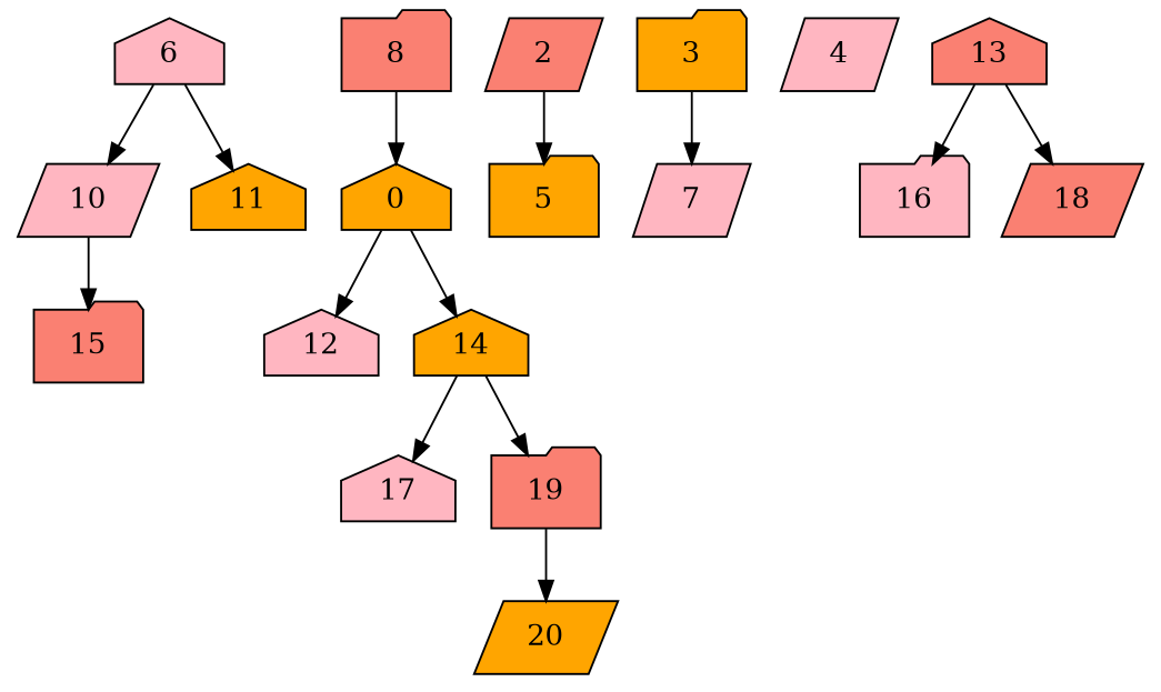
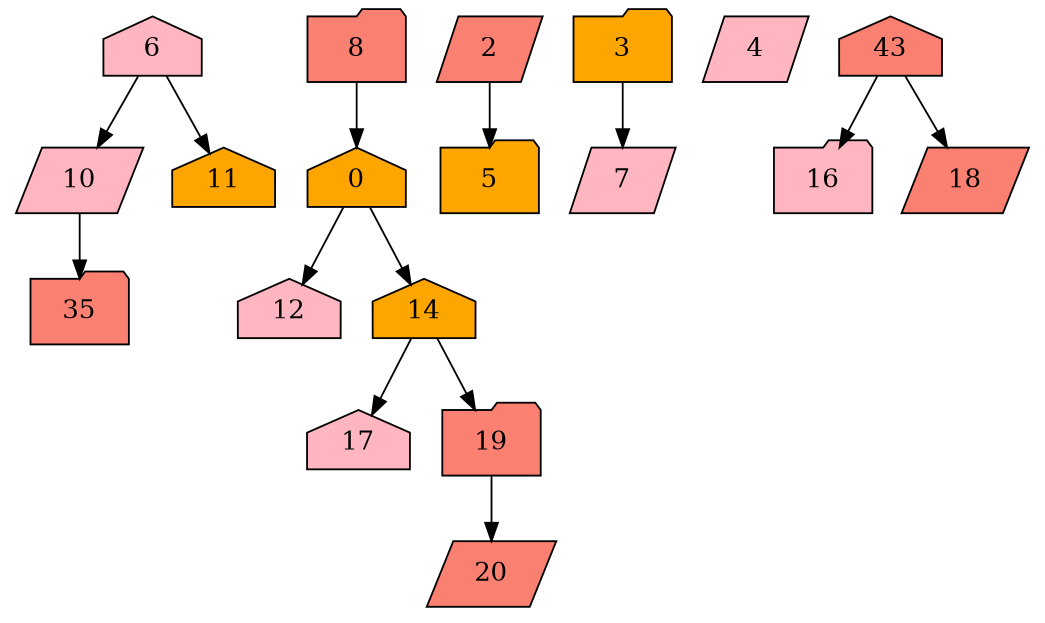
  digraph {
    node [alpha=0.06 fillcolor=lightpink shape=house style=filled]
    6 [alpha=0.09 expect_size=1940324824793828]
    10 [expect_size=115732343342478917632 shape=parallelogram]
    11 [alpha=0.07 expect_size=250001770838241574912 fillcolor=orange]
    8 [alpha=0.08 expect_size=8881128323787259904 fillcolor=salmon shape=folder]
    n5 [alpha=0.07 expect_size=107841583900381792 fillcolor=orange label=0]
-   15 [alpha=0.04 expect_size=234286986558125 fillcolor=salmon shape=folder]
+   15 [alpha=0.04 expect_size=234286986558125 fillcolor=salmon shape=folder label=35]
    12 [expect_size=21475742718099456000]
    14 [alpha=0.16 expect_size=1210669452667994 fillcolor=orange]
    2 [alpha=0.15 expect_size=137123388528227280 fillcolor=salmon shape=parallelogram]
    5 [expect_size=258119357786696450048 fillcolor=orange shape=folder]
    3 [alpha=0.03 expect_size=297928131425696320 fillcolor=orange shape=folder]
    7 [alpha=0.15 expect_size=3736378863706287 shape=parallelogram]
    4 [alpha=0.14 expect_size=3552877573173691 shape=parallelogram]
-   13 [alpha=0.03 expect_size=31286521298520375296 fillcolor=salmon]
+   13 [alpha=0.03 expect_size=31286521298520375296 fillcolor=salmon label=43]
    16 [alpha=0.10 expect_size=213035506530786720 shape=folder]
    18 [alpha=0.09 expect_size=56777702684091219968 fillcolor=salmon shape=parallelogram]
    17 [alpha=0.08 expect_size=5167385100336438]
    19 [alpha=0.15 expect_size=38371976019968000000 fillcolor=salmon shape=folder]
-   20 [alpha=0.12 expect_size=64618731218023544 fillcolor=orange shape=parallelogram]
+   20 [alpha=0.12 expect_size=64618731218023544 fillcolor=salmon shape=parallelogram]
    6 -> 10
    6 -> 11
    10 -> 15
    8 -> n5
    n5 -> 12
    n5 -> 14
    14 -> 17
    14 -> 19
    2 -> 5
    3 -> 7
    13 -> 16
    13 -> 18
    19 -> 20
  }
